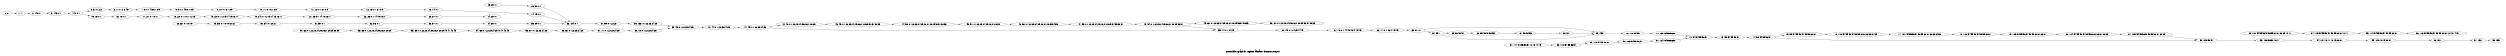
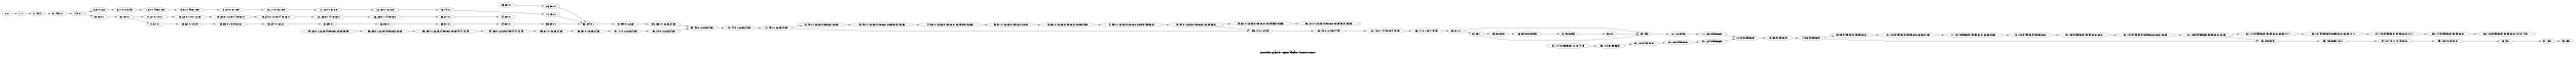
  digraph {
    label="Control-flow-graph for register allocator (function _output)"
    rankdir=LR
    n1 [label="0, 0: "]
    n2 [label="1, 1: "]
    n3 [label="2, 142: 0 "]
    n4 [label="3, 143: 0 1 "]
    n5 [label="4, 3: 0 1 "]
    n6 [label="5, 6: 0 1 2 3 "]
    n7 [label="15, 16: 0 1 "]
    n8 [label="6, 7: 0 1 2 3 4 5 "]
    n9 [label="16, 18: 0 1 "]
    n10 [label="7, 8: 0 1 4 5 6 7 8 9 "]
    n11 [label="8, 9: 0 1 4 5 6 7 8 9 "]
    n12 [label="9, 10: 0 1 6 7 8 9 "]
    n13 [label="10, 11: 0 1 6 7 8 9 "]
    n14 [label="11, 12: 0 1 6 7 8 9 "]
    n15 [label="12, 13: 0 1 6 7 8 9 "]
    n16 [label="13, 14: 0 1 "]
    n17 [label="14, 15: 0 1 "]
    n18 [label="36, 134: 0 1 "]
    n19 [label="37, 59: 0 1 22 23 "]
    n20 [label="17, 21: 0 1 10 11 "]
+   n21 [label="27, 31: 0 1 "]
    n22 [label="18, 22: 0 1 10 11 12 13 "]
    n23 [label="28, 32: 0 1 18 19 "]
    n24 [label="19, 23: 0 1 12 13 14 15 16 17 "]
    n25 [label="20, 24: 0 1 12 13 14 15 16 17 "]
    n26 [label="21, 25: 3 1 14 15 16 17"]
    n27 [label="22, 26: 0 1 14 15 16 17 "]
    n28 [label="23, 27: 0 1 "]
    n29 [label="24, 28: 0 1 "]
    n30 [label="25, 29: 0 1 "]
    n31 [label="26, 30: 0 1 "]
    n32 [label="29, 33: 0 1 18 19 20 21 "]
    n33 [label="30, 34: 0 1 20 21 "]
    n34 [label="31, 35: 0 1 "]
    n35 [label="32, 36: 0 1 "]
    n36 [label="33, 37: 0 1 "]
    n37 [label="34, 38: 0 1 "]
    n38 [label="35, 39: 0 1 "]
    n39 [label="38, 136: 0 1 22 23 24 25 "]
    n40 [label="39, 43: 0 1 22 23 24 25 "]
    n41 [label="40, 44: 0 1 22 23 24 25 "]
    n42 [label="41, 45: 0 1 22 23 24 25 "]
    n43 [label="42, 48: 0 1 22 23 24 25 26 27 28 29 "]
    n44 [label="59, 74: 0 1 24 25 "]
    n45 [label="43, 49: 0 1 22 23 24 25 26 27 28 29 30 31 32 33 "]
    n46 [label="60, 75: 0 1 24 25 44 45 "]
    n47 [label="44, 50: 0 1 22 23 24 25 26 27 28 29 30 31 32 33 "]
    n48 [label="45, 51: 0 1 22 23 24 25 26 27 28 29 "]
    n49 [label="46, 52: 0 1 22 23 24 25 26 27 28 29 34 35 "]
    n50 [label="47, 53: 0 1 22 23 24 25 26 27 28 29 34 35 36 37 "]
    n51 [label="48, 54: 0 1 22 23 24 25 26 27 28 29 36 37 "]
    n52 [label="49, 60: 0 1 22 23 24 25 26 27 28 29 36 37 38 39 "]
    n53 [label="50, 61: 0 1 22 23 24 25 26 27 28 29 36 37 38 39 "]
    n54 [label="51, 62: 0 1 22 23 24 25 26 27 28 29 38 39 "]
    n55 [label="52, 63: 0 1 22 23 24 25 26 27 28 29 "]
    n56 [label="53, 65: 0 1 22 23 24 25 26 27 28 29 40 41 42 43 "]
    n57 [label="54, 66: 0 1 22 23 24 25 40 41 42 43 "]
    n58 [label="55, 67: 0 1 22 23 24 25 "]
    n59 [label="56, 68: 0 1 22 23 24 25 "]
    n60 [label="57, 71: 0 1 22 23 24 25 "]
    n61 [label="58, 73: 0 1 22 23 24 25 "]
    n62 [label="61, 76: 0 1 44 45 46 47 48 49 "]
    n63 [label="62, 77: 0 1 46 47 48 49 "]
    n64 [label="63, 81: 0 1 "]
    n65 [label="64, 85: 1 "]
    n66 [label="69, 135: "]
    n67 [label="65, 88: 50 51 "]
    n68 [label="70, 110: 54 55 "]
    n69 [label="66, 89: 50 51 52 53 "]
    n70 [label="67, 90: 52 53 "]
    n71 [label="68, 91: "]
    n72 [label="71, 139: 54 55 56 57 "]
    n73 [label="72, 94: 54 55 56 57 "]
    n74 [label="73, 95: 54 55 56 57 "]
    n75 [label="74, 96: 54 55 56 57 "]
    n76 [label="75, 99: 54 55 56 57 58 59 60 61 "]
    n77 [label="92, 125: 56 57 "]
    n78 [label="76, 100: 54 55 56 57 58 59 60 61 62 63 64 65 "]
    n79 [label="93, 126: 56 57 76 77 "]
    n80 [label="77, 101: 54 55 56 57 58 59 60 61 62 63 64 65 "]
    n81 [label="78, 102: 54 55 56 57 58 59 60 61 "]
    n82 [label="79, 103: 54 55 56 57 58 59 60 61 66 67 "]
    n83 [label="80, 104: 54 55 56 57 58 59 60 61 66 67 68 69 "]
    n84 [label="81, 105: 54 55 56 57 58 59 60 61 68 69 "]
+   n85 [label="82, 111: 54 55 56 57 58 59 60 61 68 69 70 71 "]
    n86 [label="83, 112: 54 55 56 57 58 59 60 61 68 69 70 71 "]
    n87 [label="84, 113: 54 55 56 57 58 59 60 61 70 71 "]
    n88 [label="85, 114: 54 55 56 57 58 59 60 61 "]
    n89 [label="86, 116: 54 55 56 57 58 59 60 61 72 73 74 75 "]
    n90 [label="87, 117: 54 55 56 57 72 73 74 75 "]
    n91 [label="88, 118: 54 55 56 57 "]
    n92 [label="89, 119: 54 55 56 57 "]
    n93 [label="90, 122: 54 55 56 57 "]
    n94 [label="91, 124: 54 55 56 57 "]
    n95 [label="94, 127: 76 77 78 79 80 81 "]
    n96 [label="95, 128: 78 79 80 81 "]
    n97 [label="96, 131: "]
    n98 [label="97, 132: "]
    n99 [label="98, 133: "]
    n1 -> n2
    n2 -> n3
    n3 -> n4
    n4 -> n5
    n5 -> n6
    n5 -> n7
    n6 -> n8
    n7 -> n9
    n8 -> n10
    n9 -> n20
+   n9 -> n21
    n10 -> n11
    n11 -> n12
    n12 -> n13
    n13 -> n14
    n14 -> n15
    n15 -> n16
    n16 -> n17
    n17 -> n18
    n18 -> n19
    n19 -> n39
    n20 -> n22
+   n21 -> n23
    n22 -> n24
    n23 -> n32
    n24 -> n25
    n25 -> n26
    n26 -> n27
    n27 -> n28
    n28 -> n29
    n30 -> n31
    n31 -> n18
    n32 -> n33
    n33 -> n34
    n34 -> n35
    n35 -> n36
    n36 -> n37
    n37 -> n38
    n38 -> n18
    n39 -> n40
    n40 -> n41
    n41 -> n42
    n42 -> n43
    n42 -> n44
    n43 -> n45
    n44 -> n46
    n45 -> n47
    n46 -> n62
    n47 -> n48
    n48 -> n49
    n49 -> n50
    n50 -> n51
    n51 -> n44
    n51 -> n52
    n52 -> n53
    n54 -> n55
    n55 -> n56
    n56 -> n57
    n57 -> n58
    n58 -> n59
    n59 -> n60
    n60 -> n61
    n61 -> n40
    n62 -> n63
    n63 -> n64
    n64 -> n65
    n64 -> n66
    n65 -> n66
    n65 -> n67
    n66 -> n68
    n67 -> n69
    n68 -> n72
    n69 -> n70
    n70 -> n71
    n71 -> n66
    n72 -> n73
    n73 -> n74
    n74 -> n75
    n75 -> n76
    n75 -> n77
    n76 -> n78
    n77 -> n79
    n78 -> n80
    n79 -> n95
    n80 -> n81
    n81 -> n82
    n82 -> n83
    n83 -> n84
    n84 -> n77
+   n84 -> n85
+   n85 -> n86
    n86 -> n87
    n87 -> n88
    n88 -> n89
    n90 -> n91
    n91 -> n92
    n92 -> n93
    n93 -> n94
    n94 -> n73
    n95 -> n96
    n96 -> n97
    n97 -> n98
    n98 -> n99
  }
